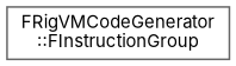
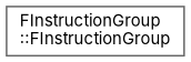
  digraph {
    rankdir=TB
    fontname=Inter
-   n1 [color=grey40 fillcolor=white fontname=Inter fontsize=10 height=0.2 label="FRigVMCodeGenerator\l::FInstructionGroup" shape=box style=filled width=0.4]
+   n1 [color=grey40 fillcolor=white fontname=Inter fontsize=10 height=0.2 label="FInstructionGroup\l::FInstructionGroup" shape=box style=filled width=0.4]
  }
